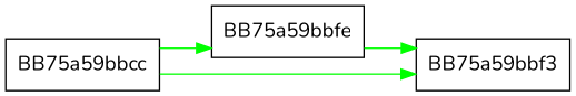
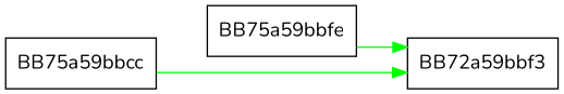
  digraph {
    fontname=Nunito
    rankdir=LR
    splines=ortho
    node [fontname=Nunito shape=box]
    edge [color=green fontname=Nunito]
    BB75a59bbcc
    BB75a59bbfe
-   BB75a59bbf3
-   BB75a59bbcc -> BB75a59bbfe
+   BB75a59bbf3 [label=BB72a59bbf3]
    BB75a59bbcc -> BB75a59bbf3
    BB75a59bbfe -> BB75a59bbf3
  }
